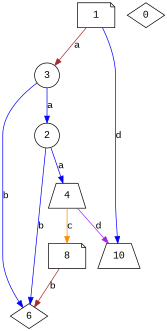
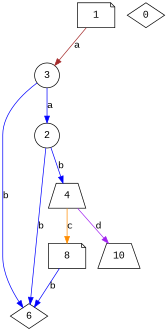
  strict digraph {
    fontname="Liberation Mono"
    node [fontname="Liberation Mono" shape=diamond]
    edge [color=blue fontname="Liberation Mono"]
    6
    3 [shape=circle]
    2 [shape=circle]
    4 [shape=trapezium]
    10 [shape=trapezium]
    8 [shape=note]
    0
    1 [shape=note]
    3 -> 6 [label=b]
    3 -> 2 [label=a]
    2 -> 6 [label=b]
-   2 -> 4 [label=a]
+   2 -> 4 [label=b]
    4 -> 10 [color=purple label=d]
    4 -> 8 [color=darkorange label=c]
-   8 -> 6 [color=brown label=b]
+   8 -> 6 [label=b]
    1 -> 3 [color=brown label=a]
-   1 -> 10 [label=d]
  }
